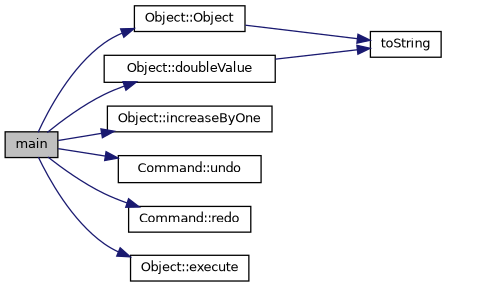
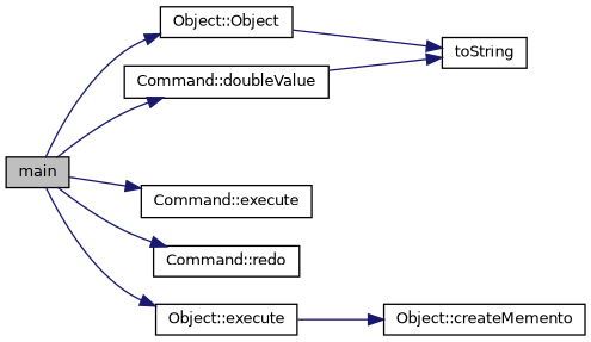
  digraph {
    rankdir=LR
    node [color=black fillcolor=white fontname=Helvetica fontsize=10 shape=record style=filled]
    edge [color=midnightblue fontname=Helvetica fontsize=10 labelfontname=Helvetica labelfontsize=10 style=solid]
    n1 [fillcolor=grey75 fontcolor=black height=0.2 label=main width=0.4]
    n2 [height=0.2 label="Object::Object" width=0.4]
-   n3 [height=0.2 label="Object::doubleValue" width=0.4]
-   n4 [height=0.2 label="Object::increaseByOne" width=0.4]
-   n5 [height=0.2 label="Command::undo" width=0.4]
+   n3 [height=0.2 label="Command::doubleValue" width=0.4]
+   n5 [height=0.2 label="Command::execute" width=0.4]
    n6 [height=0.2 label="Command::redo" width=0.4]
    n7 [height=0.2 label="Object::execute" width=0.4]
    n8 [height=0.2 label=toString width=0.4]
+   n9 [height=0.2 label="Object::createMemento" width=0.4]
    n1 -> n2
    n1 -> n3
-   n1 -> n4
    n1 -> n5
    n1 -> n6
    n1 -> n7
    n2 -> n8
    n3 -> n8
+   n7 -> n9
  }
